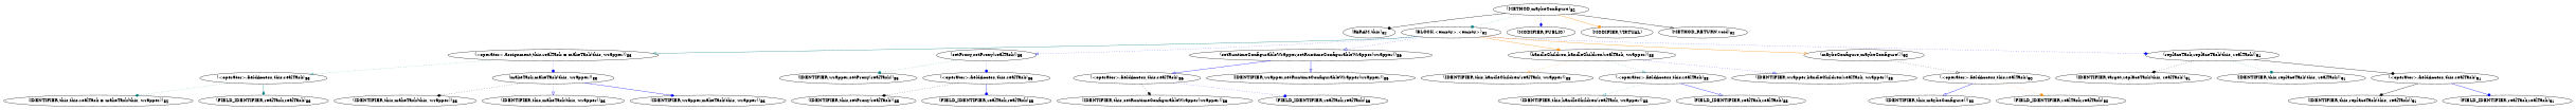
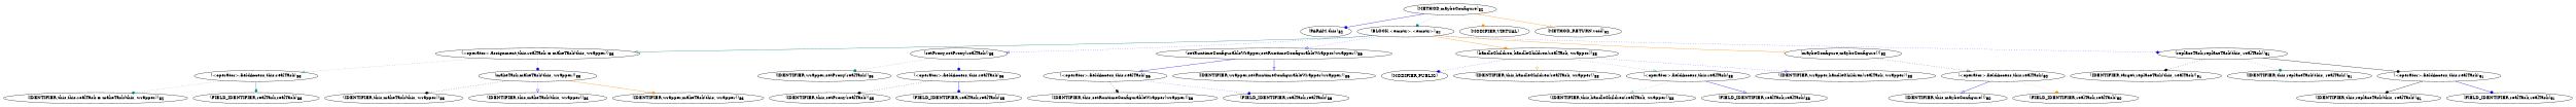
  digraph {
    edge [arrowhead=onormal color=blue style=dotted]
    n1 [label=<(METHOD,maybeConfigure)<SUB>82</SUB>>]
    n2 [label=<(PARAM,this)<SUB>82</SUB>>]
    n3 [label=<(BLOCK,&lt;empty&gt;,&lt;empty&gt;)<SUB>82</SUB>>]
    n4 [label=<(MODIFIER,PUBLIC)>]
    n5 [label=<(MODIFIER,VIRTUAL)>]
    n6 [label=<(METHOD_RETURN,void)<SUB>82</SUB>>]
    n7 [label=<(&lt;operator&gt;.assignment,this.realTask = makeTask(this, wrapper))<SUB>83</SUB>>]
    n8 [label=<(setProxy,setProxy(realTask))<SUB>85</SUB>>]
    n9 [label=<(setRuntimeConfigurableWrapper,setRuntimeConfigurableWrapper(wrapper))<SUB>86</SUB>>]
    n10 [label=<(handleChildren,handleChildren(realTask, wrapper))<SUB>88</SUB>>]
    n11 [label=<(maybeConfigure,maybeConfigure())<SUB>90</SUB>>]
    n12 [label=<(replaceTask,replaceTask(this, realTask))<SUB>91</SUB>>]
    n13 [label=<(&lt;operator&gt;.fieldAccess,this.realTask)<SUB>83</SUB>>]
    n14 [label=<(makeTask,makeTask(this, wrapper))<SUB>83</SUB>>]
    n15 [label=<(IDENTIFIER,wrapper,setProxy(realTask))<SUB>85</SUB>>]
    n16 [label=<(&lt;operator&gt;.fieldAccess,this.realTask)<SUB>85</SUB>>]
    n17 [label=<(&lt;operator&gt;.fieldAccess,this.realTask)<SUB>86</SUB>>]
    n18 [label=<(IDENTIFIER,wrapper,setRuntimeConfigurableWrapper(wrapper))<SUB>86</SUB>>]
    n19 [label=<(IDENTIFIER,this,handleChildren(realTask, wrapper))<SUB>88</SUB>>]
    n20 [label=<(&lt;operator&gt;.fieldAccess,this.realTask)<SUB>88</SUB>>]
    n21 [label=<(IDENTIFIER,wrapper,handleChildren(realTask, wrapper))<SUB>88</SUB>>]
    n22 [label=<(&lt;operator&gt;.fieldAccess,this.realTask)<SUB>90</SUB>>]
    n23 [label=<(IDENTIFIER,target,replaceTask(this, realTask))<SUB>91</SUB>>]
    n24 [label=<(IDENTIFIER,this,replaceTask(this, realTask))<SUB>91</SUB>>]
    n25 [label=<(&lt;operator&gt;.fieldAccess,this.realTask)<SUB>91</SUB>>]
    n26 [label=<(IDENTIFIER,this,this.realTask = makeTask(this, wrapper))<SUB>82</SUB>>]
    n27 [label=<(FIELD_IDENTIFIER,realTask,realTask)<SUB>83</SUB>>]
    n28 [label=<(IDENTIFIER,this,makeTask(this, wrapper))<SUB>83</SUB>>]
    n29 [label=<(IDENTIFIER,this,makeTask(this, wrapper))<SUB>83</SUB>>]
    n30 [label=<(IDENTIFIER,wrapper,makeTask(this, wrapper))<SUB>83</SUB>>]
    n31 [label=<(IDENTIFIER,this,setProxy(realTask))<SUB>85</SUB>>]
    n32 [label=<(FIELD_IDENTIFIER,realTask,realTask)<SUB>85</SUB>>]
    n33 [label=<(IDENTIFIER,this,setRuntimeConfigurableWrapper(wrapper))<SUB>86</SUB>>]
    n34 [label=<(FIELD_IDENTIFIER,realTask,realTask)<SUB>86</SUB>>]
    n35 [label=<(IDENTIFIER,this,handleChildren(realTask, wrapper))<SUB>88</SUB>>]
    n36 [label=<(FIELD_IDENTIFIER,realTask,realTask)<SUB>88</SUB>>]
    n37 [label=<(IDENTIFIER,this,maybeConfigure())<SUB>90</SUB>>]
    n38 [label=<(FIELD_IDENTIFIER,realTask,realTask)<SUB>90</SUB>>]
    n39 [label=<(IDENTIFIER,this,replaceTask(this, realTask))<SUB>91</SUB>>]
    n40 [label=<(FIELD_IDENTIFIER,realTask,realTask)<SUB>91</SUB>>]
-   n1 -> n2 [arrowhead=dot color=black style=solid]
+   n1 -> n2 [arrowhead=dot style=solid]
    n1 -> n3 [arrowhead=dot color=teal]
-   n1 -> n4 [arrowhead=diamond]
-   n1 -> n5 [arrowhead=dot color=darkorange style=solid]
-   n1 -> n6 [color=black style=solid]
+   n10 -> n4 [arrowhead=diamond]
+   n1 -> n5 [arrowhead=dot color=darkorange]
+   n1 -> n6 [color=darkorange style=solid]
    n3 -> n7 [color=teal style=solid]
    n3 -> n8
    n3 -> n9
    n3 -> n10 [arrowhead=diamond color=darkorange style=solid]
    n3 -> n11 [color=darkorange style=solid]
    n3 -> n12 [arrowhead=diamond]
    n7 -> n13 [color=teal]
    n7 -> n14 [arrowhead=dot]
    n8 -> n15 [arrowhead=dot color=teal]
    n8 -> n16 [arrowhead=dot]
    n9 -> n17 [style=solid]
    n9 -> n18 [style=solid]
    n10 -> n19 [color=darkorange]
    n10 -> n20 [color=teal]
    n10 -> n21
    n11 -> n22 [color=black]
    n12 -> n23 [arrowhead=diamond color=black]
    n12 -> n24 [arrowhead=dot color=teal]
    n12 -> n25 [arrowhead=dot color=black style=solid]
    n13 -> n26 [arrowhead=diamond color=teal]
    n13 -> n27 [arrowhead=diamond color=teal style=solid]
    n14 -> n28 [arrowhead=diamond color=black]
    n14 -> n29
-   n14 -> n30 [arrowhead=diamond style=solid]
+   n14 -> n30 [arrowhead=diamond color=darkorange style=solid]
    n16 -> n31 [arrowhead=diamond color=black]
    n16 -> n32 [arrowhead=dot style=solid]
    n17 -> n33 [arrowhead=diamond color=black]
    n17 -> n34 [arrowhead=dot]
    n20 -> n35 [color=teal]
    n20 -> n36 [style=solid]
    n22 -> n37 [style=solid]
    n22 -> n38 [arrowhead=diamond color=darkorange]
    n25 -> n39 [arrowhead=diamond color=black style=solid]
    n25 -> n40 [arrowhead=dot style=solid]
  }
